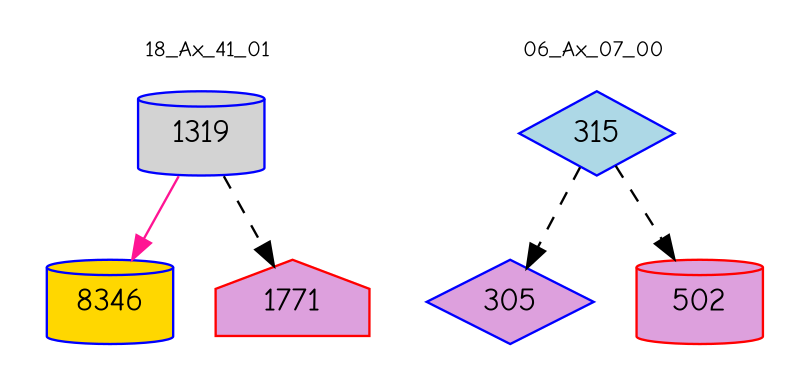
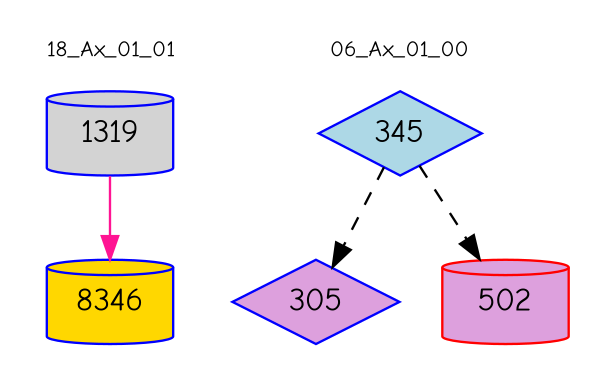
  digraph {
    fontname="Comic Neue"
    node [color=blue fillcolor=plum fontname="Comic Neue" shape=cylinder style=filled]
    edge [color=black fontname="Comic Neue" style=dashed]
    n1 [fillcolor=lightgrey label=1319]
    n2 [fillcolor=gold label=8346]
-   n3 [color=red label=1771 shape=house]
-   n4 [fillcolor=lightblue label=315 shape=diamond]
+   n4 [fillcolor=lightblue label=345 shape=diamond]
    n5 [label=305 shape=diamond]
    n6 [color=red label=502]
    subgraph cluster_1 {
      color=white
      fontsize=10
-     label="18_Ax_41_01"
+     label="18_Ax_01_01"
      n1
      n2
-     n3
    }
    subgraph cluster_2 {
      color=white
      fontsize=10
-     label="06_Ax_07_00"
+     label="06_Ax_01_00"
      n4
      n5
      n6
    }
    n1 -> n2 [color=deeppink style=solid]
-   n1 -> n3
    n4 -> n5
    n4 -> n6
  }
